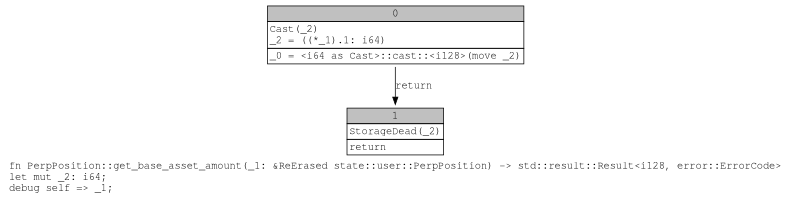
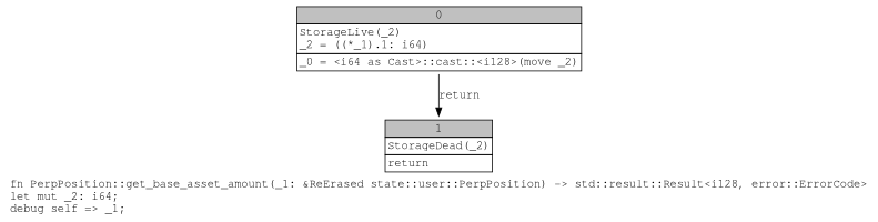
  digraph {
    fontname="Courier, monospace"
    label=<fn PerpPosition::get_base_asset_amount(_1: &amp;ReErased state::user::PerpPosition) -&gt; std::result::Result&lt;i128, error::ErrorCode&gt;<br align="left"/>let mut _2: i64;<br align="left"/>debug self =&gt; _1;<br align="left"/>>
    node [fontname="Courier, monospace" shape=none]
-   n1 [label=<<table border="0" cellborder="1" cellspacing="0"><tr><td bgcolor="gray" align="center" colspan="1">0</td></tr><tr><td align="left" balign="left">Cast(_2)<br/>_2 = ((*_1).1: i64)<br/></td></tr><tr><td align="left">_0 = &lt;i64 as Cast&gt;::cast::&lt;i128&gt;(move _2)</td></tr></table>>]
+   n1 [label=<<table border="0" cellborder="1" cellspacing="0"><tr><td bgcolor="gray" align="center" colspan="1">0</td></tr><tr><td align="left" balign="left">StorageLive(_2)<br/>_2 = ((*_1).1: i64)<br/></td></tr><tr><td align="left">_0 = &lt;i64 as Cast&gt;::cast::&lt;i128&gt;(move _2)</td></tr></table>>]
    n2 [label=<<table border="0" cellborder="1" cellspacing="0"><tr><td bgcolor="gray" align="center" colspan="1">1</td></tr><tr><td align="left" balign="left">StorageDead(_2)<br/></td></tr><tr><td align="left">return</td></tr></table>>]
    n1 -> n2 [fontname="Courier, monospace" label=return]
  }
